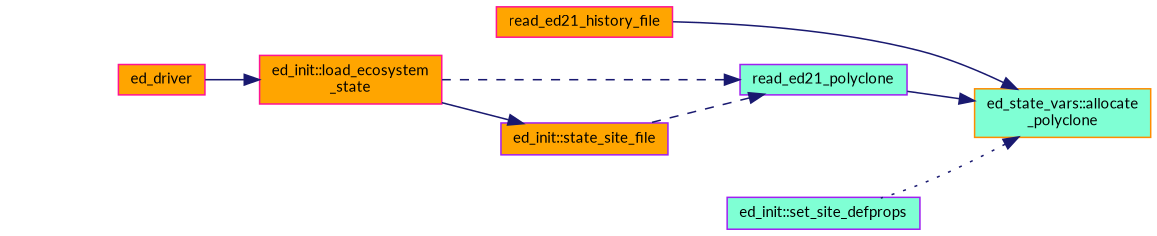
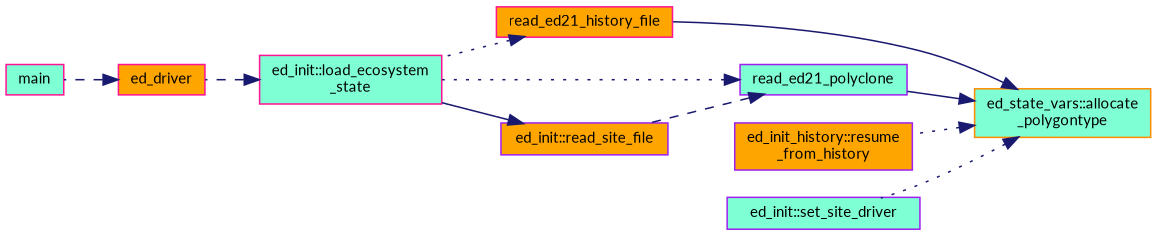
  digraph {
    fontname=Lato
    rankdir=RL
    node [color=deeppink fillcolor=orange fontname=Lato fontsize=10 shape=record style=filled]
    edge [color=midnightblue dir=back fontname=Lato fontsize=10 labelfontname=Helvetica labelfontsize=10 style=dotted]
-   n1 [color=darkorange fillcolor=aquamarine fontcolor=black height=0.2 label="ed_state_vars::allocate\l_polyclone" width=0.4]
+   n1 [color=darkorange fillcolor=aquamarine fontcolor=black height=0.2 label="ed_state_vars::allocate\l_polygontype" width=0.4]
    n2 [height=0.2 label=read_ed21_history_file width=0.4]
    n3 [color=purple fillcolor=aquamarine height=0.2 label=read_ed21_polyclone width=0.4]
-   n5 [color=purple fillcolor=aquamarine height=0.2 label="ed_init::set_site_defprops" width=0.4]
-   n6 [height=0.2 label="ed_init::load_ecosystem\l_state" width=0.4]
-   n7 [color=purple height=0.2 label="ed_init::state_site_file" width=0.4]
+   n4 [color=purple height=0.2 label="ed_init_history::resume\l_from_history" width=0.4]
+   n5 [color=purple fillcolor=aquamarine height=0.2 label="ed_init::set_site_driver" width=0.4]
+   n6 [fillcolor=aquamarine height=0.2 label="ed_init::load_ecosystem\l_state" width=0.4]
+   n7 [color=purple height=0.2 label="ed_init::read_site_file" width=0.4]
    n8 [height=0.2 label=ed_driver width=0.4]
+   n9 [fillcolor=aquamarine height=0.2 label=main width=0.4]
    n1 -> n2 [style=solid]
    n1 -> n3 [style=solid]
+   n1 -> n4
    n1 -> n5
-   n3 -> n6 [style=dashed]
+   n2 -> n6
+   n3 -> n6
    n3 -> n7 [style=dashed]
-   n6 -> n8 [style=solid]
+   n6 -> n8 [style=dashed]
    n7 -> n6 [style=solid]
+   n8 -> n9 [style=dashed]
  }
